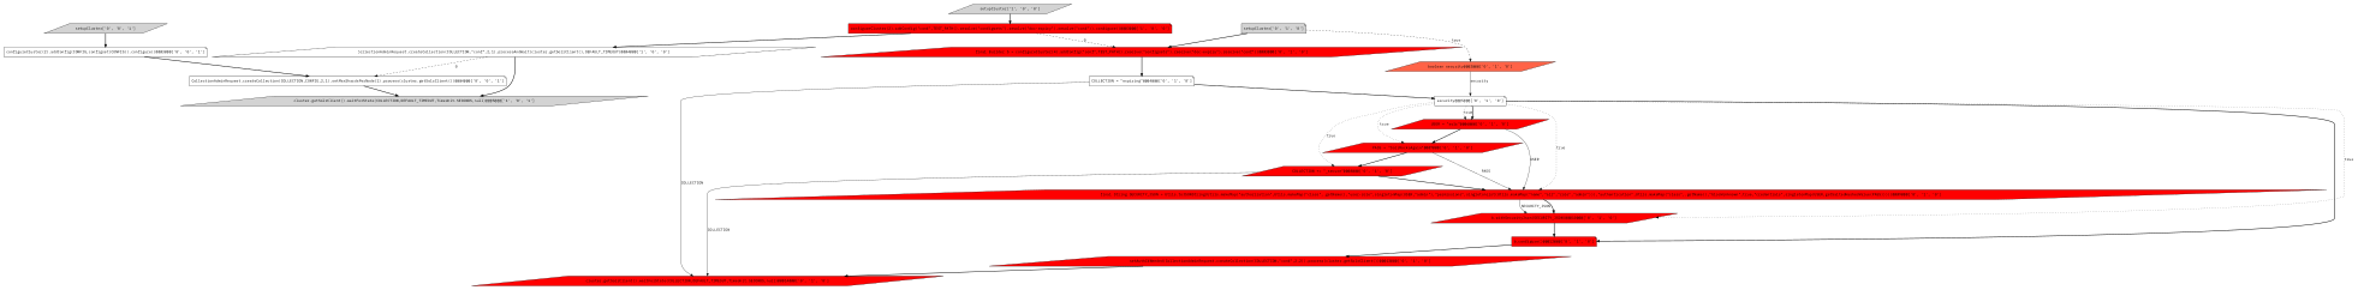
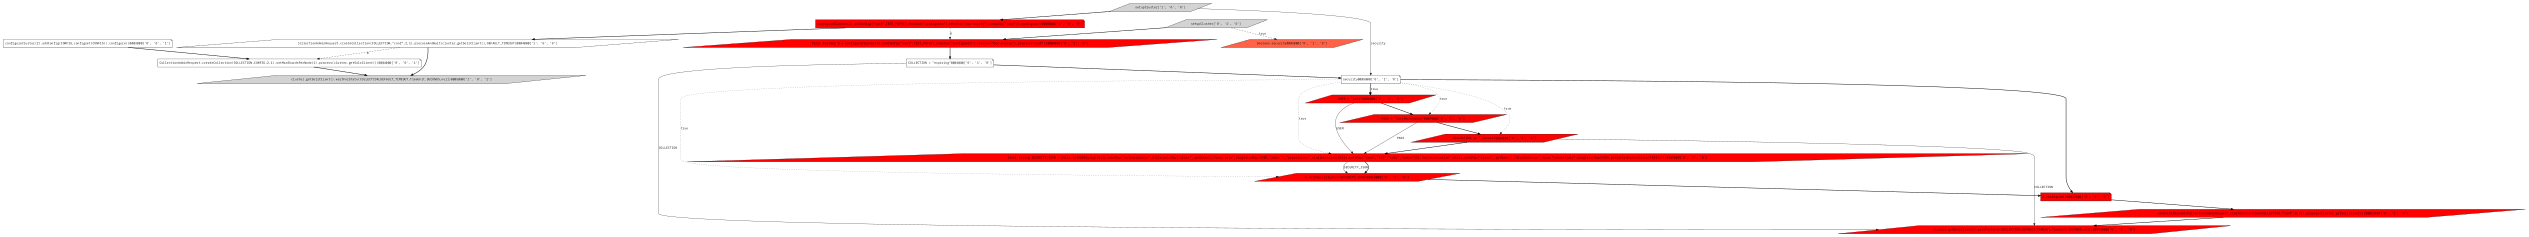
  digraph {
    fontname="IBM Plex Mono"
    node [fillcolor=red fontname="IBM Plex Mono" shape=parallelogram style=filled]
    edge [fontname="IBM Plex Mono" style=bold]
    n1 [fillcolor=white label="configureCluster(2).addConfig(CONFIG,configset(CONFIG)).configure()@@@3@@@['0', '0', '1']" shape=note]
    n2 [fillcolor=white label="CollectionAdminRequest.createCollection(COLLECTION,CONFIG,2,1).setMaxShardsPerNode(1).process(cluster.getSolrClient())@@@4@@@['0', '0', '1']" shape=note]
    n3 [fillcolor=lightgray label="cluster.getSolrClient().waitForState(COLLECTION,DEFAULT_TIMEOUT,TimeUnit.SECONDS,null)@@@5@@@['1', '0', '1']"]
    n4 [fillcolor=lightgray label="setupCluster['1', '0', '0']"]
    n5 [label="configureCluster(2).addConfig(\"conf\",TEST_PATH().resolve(\"configsets\").resolve(\"doc-expiry\").resolve(\"conf\")).configure()@@@3@@@['1', '0', '0']" shape=note]
    n6 [label="final Builder b = configureCluster(4).addConfig(\"conf\",TEST_PATH().resolve(\"configsets\").resolve(\"doc-expiry\").resolve(\"conf\"))@@@3@@@['0', '1', '0']"]
    n7 [fillcolor=white label="CollectionAdminRequest.createCollection(COLLECTION,\"conf\",2,1).processAndWait(cluster.getSolrClient(),DEFAULT_TIMEOUT)@@@4@@@['1', '0', '0']"]
    n8 [fillcolor=tomato label="boolean security@@@2@@@['0', '1', '0']"]
    n9 [fillcolor=white label="security@@@5@@@['0', '1', '0']" shape=note]
    n10 [label="b.configure()@@@12@@@['0', '1', '0']" shape=note]
    n11 [label="COLLECTION += \"_secure\"@@@8@@@['0', '1', '0']"]
    n12 [label="final String SECURITY_JSON = Utils.toJSONString(Utils.makeMap(\"authorization\",Utils.makeMap(\"class\",.getName(),\"user-role\",singletonMap(USER,\"admin\"),\"permissions\",singletonList(Utils.makeMap(\"name\",\"all\",\"role\",\"admin\"))),\"authentication\",Utils.makeMap(\"class\",.getName(),\"blockUnknown\",true,\"credentials\",singletonMap(USER,getSaltedHashedValue(PASS)))))@@@9@@@['0', '1', '0']"]
    n13 [label="b.withSecurityJson(SECURITY_JSON)@@@10@@@['0', '1', '0']"]
    n14 [label="PASS = \"SolrRocksAgain\"@@@7@@@['0', '1', '0']"]
    n15 [label="USER = \"solr\"@@@6@@@['0', '1', '0']"]
    n16 [fillcolor=white label="COLLECTION = \"expiring\"@@@4@@@['0', '1', '0']" shape=note]
    n17 [label="cluster.getSolrClient().waitForState(COLLECTION,DEFAULT_TIMEOUT,TimeUnit.SECONDS,null)@@@14@@@['0', '1', '0']"]
    n18 [label="setAuthIfNeeded(CollectionAdminRequest.createCollection(COLLECTION,\"conf\",2,2)).process(cluster.getSolrClient())@@@13@@@['0', '1', '0']"]
-   n19 [fillcolor=lightgray label="setupCluster['0', '1', '0']" shape=note]
-   n20 [fillcolor=lightgray label="setupCluster['0', '0', '1']"]
+   n19 [fillcolor=lightgray label="setupCluster['0', '1', '0']"]
    n1 -> n2
    n2 -> n3
    n4 -> n5
    n5 -> n6 [label=0 style=dashed]
    n5 -> n7
    n6 -> n16
    n7 -> n2 [label=0 style=dashed]
    n7 -> n3
-   n8 -> n9 [label=security style=solid]
+   n4 -> n9 [label=security style=solid]
    n9 -> n10
    n9 -> n11 [label=true style=dotted]
    n9 -> n12 [label=true style=dotted]
    n9 -> n13 [label=true style=dotted]
    n9 -> n14 [label=true style=dotted]
    n9 -> n15 [label=true style=dotted]
    n9 -> n15
    n10 -> n18
    n11 -> n12
    n11 -> n17 [label=COLLECTION style=solid]
    n12 -> n13 [label=SECURITY_JSON style=solid]
    n12 -> n13
    n13 -> n10
    n14 -> n11
    n14 -> n12 [label=PASS style=solid]
    n15 -> n12 [label=USER style=solid]
    n15 -> n14
    n16 -> n9
    n16 -> n17 [label=COLLECTION style=solid]
    n18 -> n17
    n19 -> n6
    n19 -> n8 [label=true style=dashed]
-   n20 -> n1
  }
